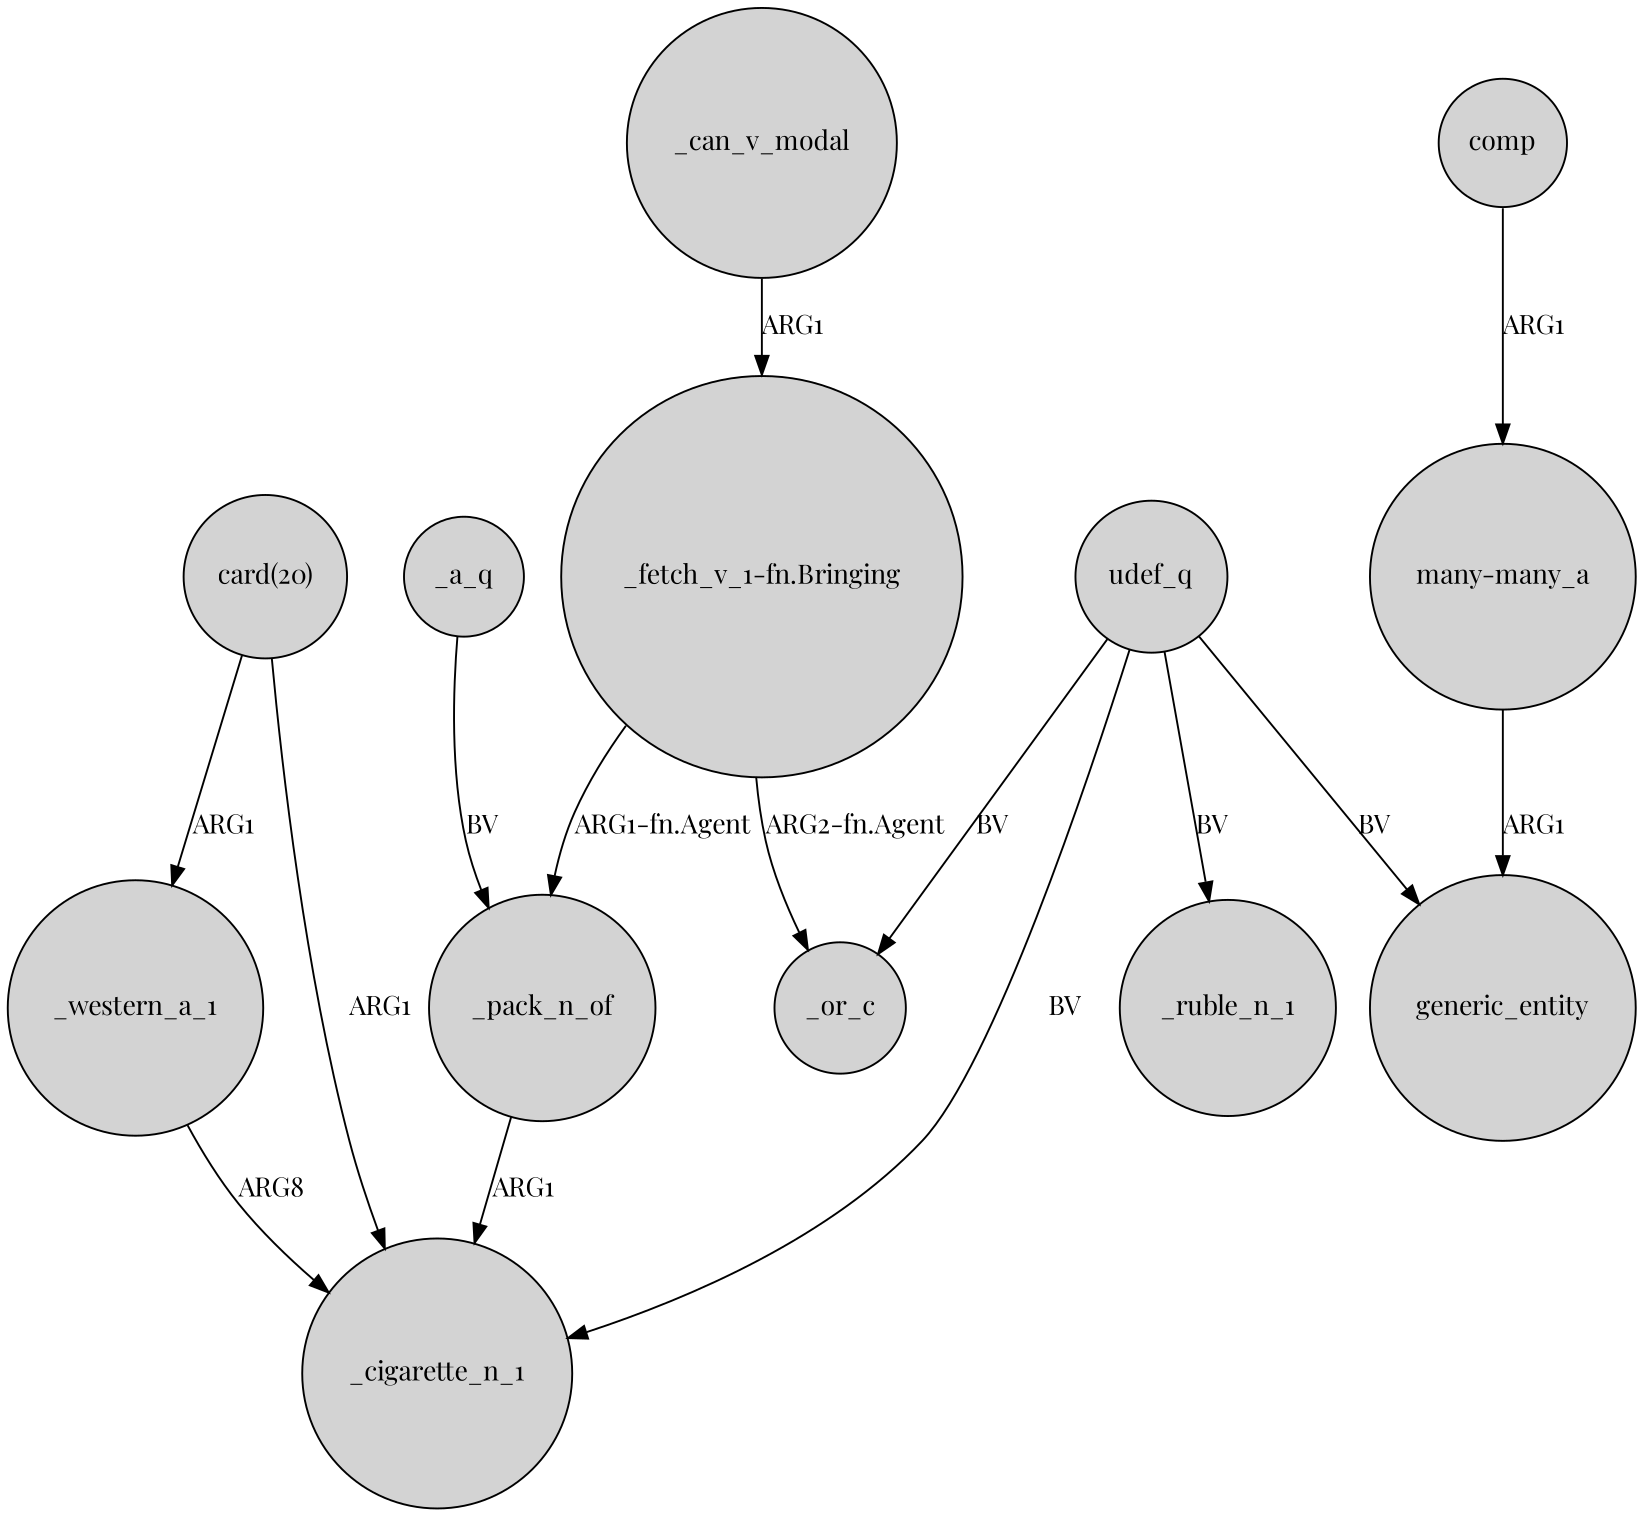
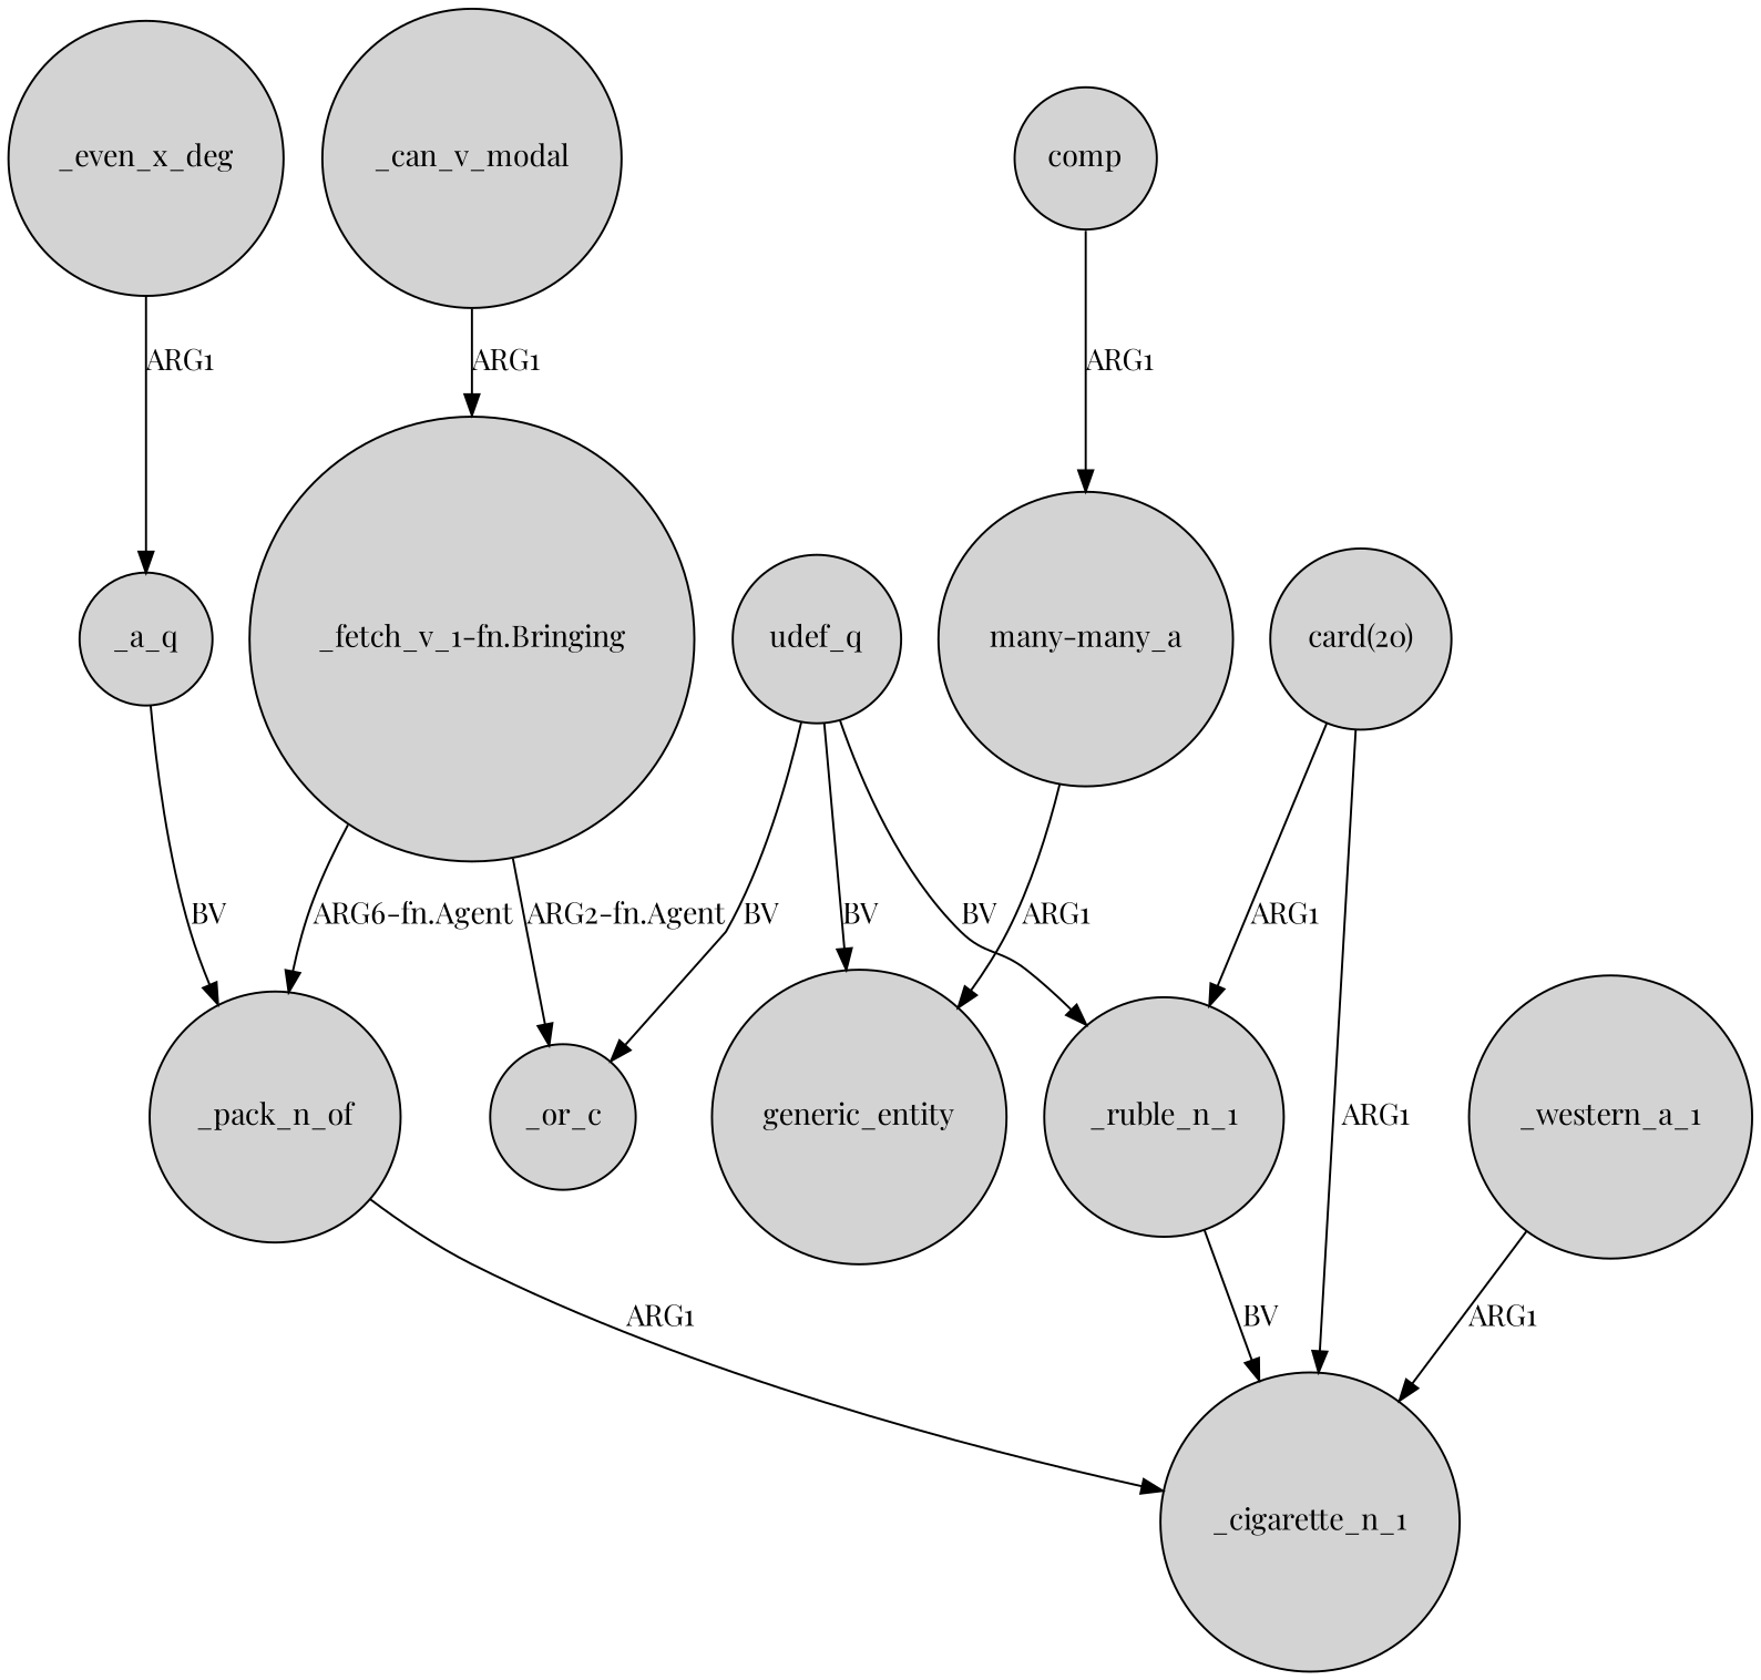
  digraph {
    fontname="Playfair Display"
    node [fontname="Playfair Display" shape=circle style=filled]
    edge [fontname="Playfair Display"]
+   _even_x_deg
    _a_q
    _pack_n_of
    _cigarette_n_1
    "_fetch_v_1-fn.Bringing"
    _or_c
    udef_q
    _ruble_n_1
    generic_entity
    _western_a_1
    n11 [label="many-many_a"]
    comp
    "card(20)"
    _can_v_modal
+   _even_x_deg -> _a_q [label=ARG1]
    _a_q -> _pack_n_of [label=BV]
    _pack_n_of -> _cigarette_n_1 [label=ARG1]
-   "_fetch_v_1-fn.Bringing" -> _pack_n_of [label="ARG1-fn.Agent"]
+   "_fetch_v_1-fn.Bringing" -> _pack_n_of [label="ARG6-fn.Agent"]
    "_fetch_v_1-fn.Bringing" -> _or_c [label="ARG2-fn.Agent"]
-   udef_q -> _cigarette_n_1 [label=BV]
+   _ruble_n_1 -> _cigarette_n_1 [label=BV]
    udef_q -> _or_c [label=BV]
    udef_q -> _ruble_n_1 [label=BV]
    udef_q -> generic_entity [label=BV]
-   _western_a_1 -> _cigarette_n_1 [label=ARG8]
+   _western_a_1 -> _cigarette_n_1 [label=ARG1]
    n11 -> generic_entity [label=ARG1]
    comp -> n11 [label=ARG1]
    "card(20)" -> _cigarette_n_1 [label=ARG1]
-   "card(20)" -> _western_a_1 [label=ARG1]
+   "card(20)" -> _ruble_n_1 [label=ARG1]
    _can_v_modal -> "_fetch_v_1-fn.Bringing" [label=ARG1]
  }
